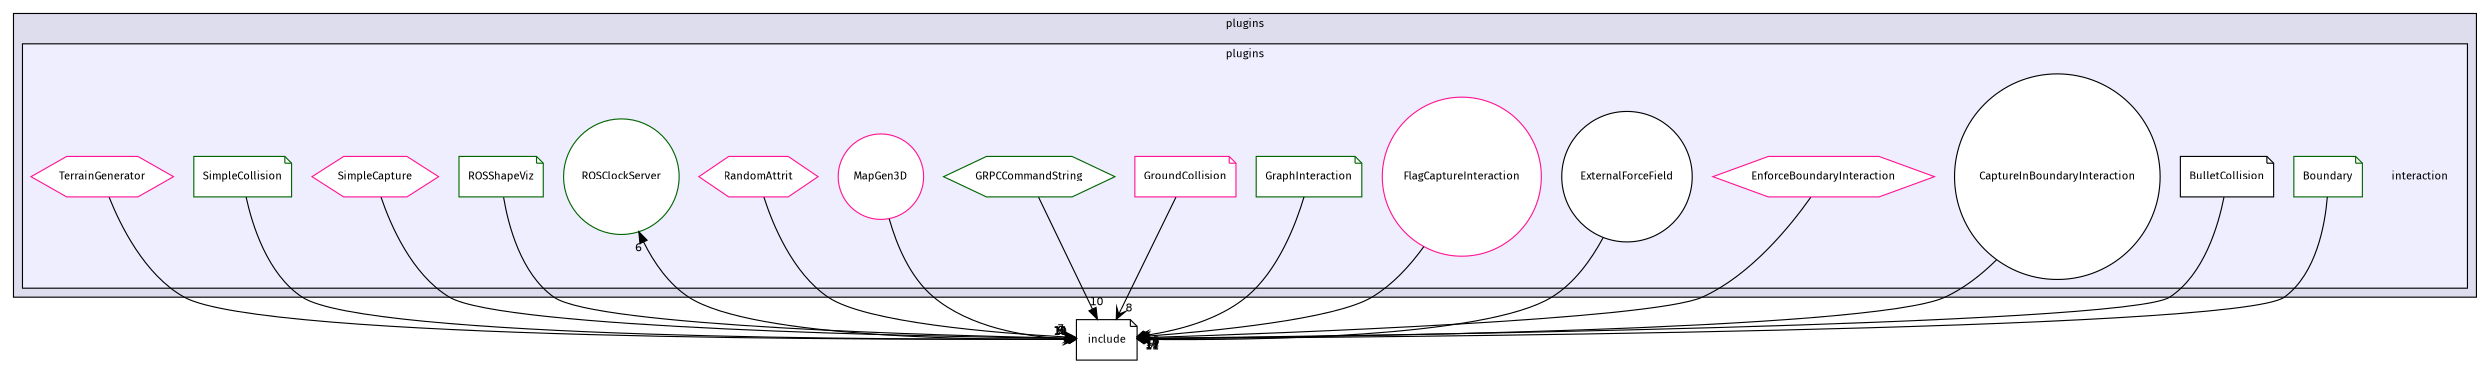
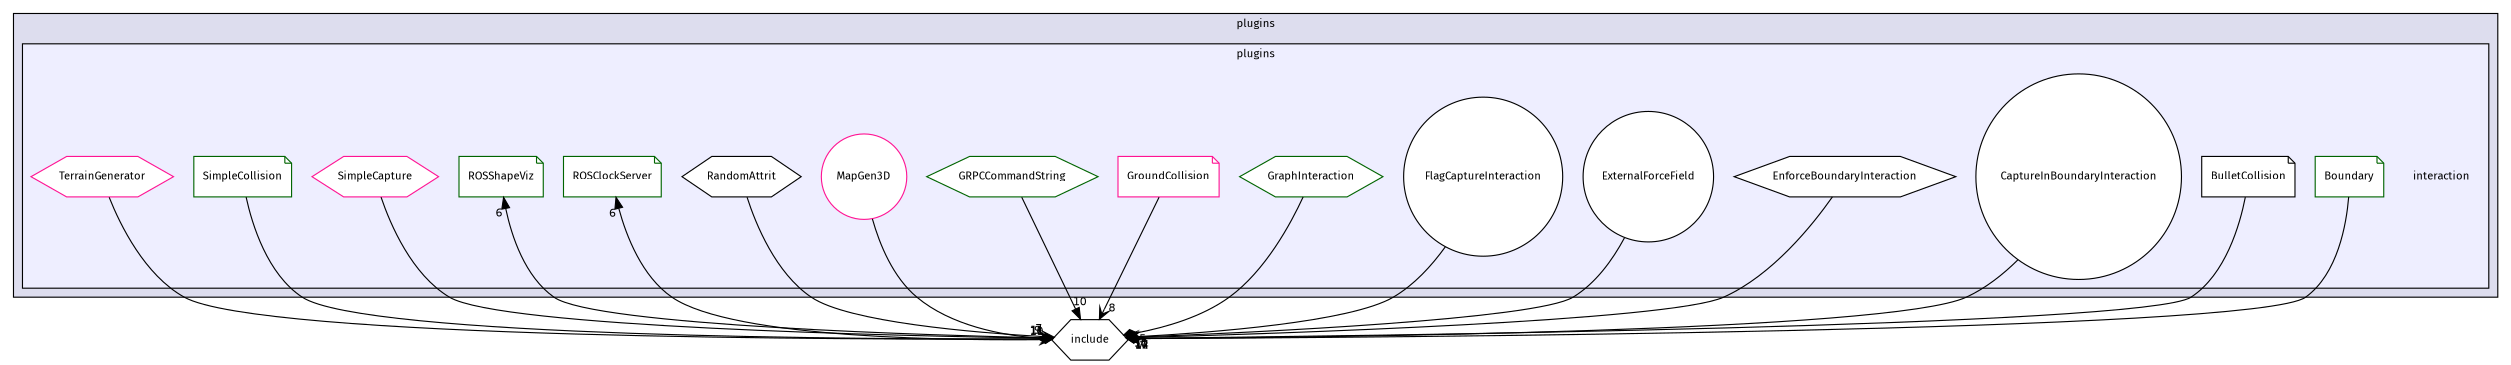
  digraph {
    compound=true
    fontname="Fira Sans"
    node [color=darkgreen fontname="Fira Sans" fontsize=10 shape=hexagon fillcolor=white style=filled]
    edge [arrowhead=vee fontname="Fira Sans" headlabel=11 labeldistance=1.5 labelfontname=Helvetica labelfontsize=10]
    n1 [label=interaction shape=plaintext fillcolor="" style=""]
    n2 [label=Boundary shape=note]
    n3 [color=black label=BulletCollision shape=note]
    n4 [color=black label=CaptureInBoundaryInteraction shape=circle]
-   n5 [color=deeppink label=EnforceBoundaryInteraction]
+   n5 [color=black label=EnforceBoundaryInteraction]
    n6 [color=black label=ExternalForceField shape=circle]
-   n7 [color=deeppink label=FlagCaptureInteraction shape=circle]
-   n8 [label=GraphInteraction shape=note]
+   n7 [color=black label=FlagCaptureInteraction shape=circle]
+   n8 [label=GraphInteraction]
    n9 [color=deeppink label=GroundCollision shape=note]
    n10 [label=GRPCCommandString]
    n11 [color=deeppink label=MapGen3D shape=circle]
-   n12 [color=deeppink label=RandomAttrit]
-   n13 [label=ROSClockServer shape=circle]
+   n12 [color=black label=RandomAttrit]
+   n13 [label=ROSClockServer shape=note]
    n14 [label=ROSShapeViz shape=note]
    n15 [color=deeppink label=SimpleCapture]
    n16 [label=SimpleCollision shape=note]
    n17 [color=deeppink label=TerrainGenerator]
-   n18 [color=black label=include shape=note]
+   n18 [color=black label=include]
    subgraph cluster_1 {
      bgcolor="#ddddee"
      fontsize=10
      label=plugins
      pencolor=black
      subgraph cluster_2 {
        bgcolor="#eeeeff"
        fontsize=10
        label=plugins
        pencolor=black
        n1
        n2
        n3
        n4
        n5
        n6
        n7
        n8
        n9
        n10
        n11
        n12
        n13
        n14
        n15
        n16
        n17
      }
    }
    n2 -> n18 [arrowhead=diamond headlabel=14]
    n3 -> n18 [headlabel=17]
    n4 -> n18 [arrowhead=diamond headlabel=12]
    n5 -> n18 [headlabel=7]
    n6 -> n18 [arrowhead=diamond]
    n7 -> n18 [headlabel=10]
    n8 -> n18 [arrowhead=diamond headlabel=15]
    n9 -> n18 [headlabel=8]
    n10 -> n18 [arrowhead=normal headlabel=10]
    n11 -> n18 [arrowhead=diamond]
    n12 -> n18 [headlabel=7]
-   n14 -> n18 [arrowhead=normal headlabel=6]
+   n18 -> n14 [arrowhead=normal headlabel=6]
    n15 -> n18 [headlabel=9]
    n16 -> n18 [arrowhead=diamond]
    n17 -> n18 [headlabel=10]
    n18 -> n13 [arrowhead=normal headlabel=6]
  }
